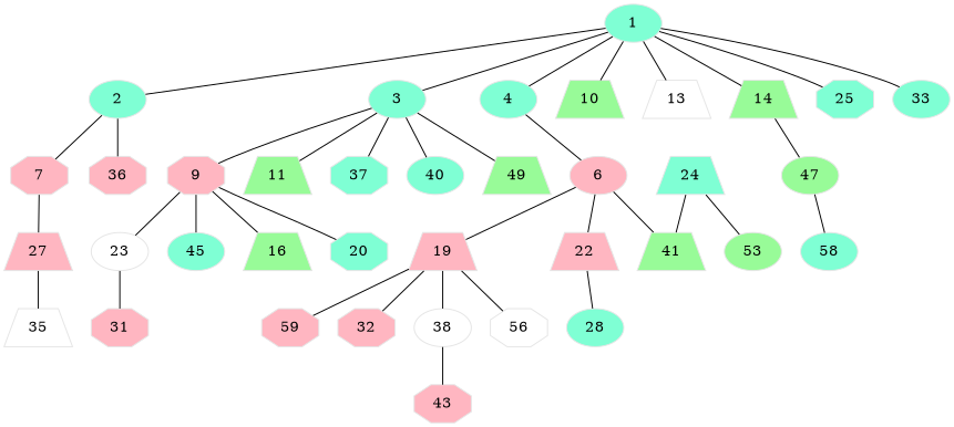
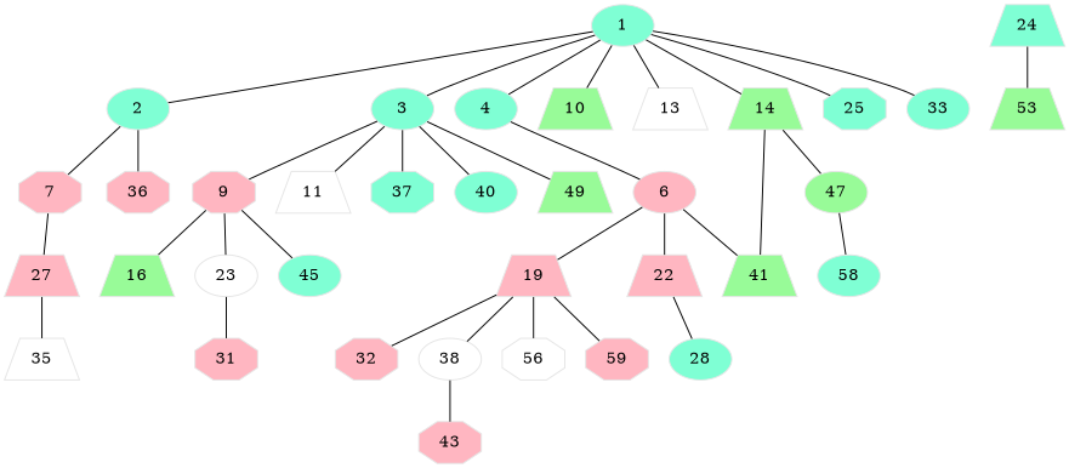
  graph {
    node [color=gray90 fillcolor=aquamarine shape=ellipse style=filled]
    1 [super="+8"]
    2 [super="+46"]
    3 [super="+5"]
    4 [super="+15"]
    10 [fillcolor=palegreen shape=trapezium super="+30"]
    13 [fillcolor=white shape=trapezium]
    14 [fillcolor=palegreen shape=trapezium super="+21"]
    25 [shape=octagon]
    33 [super="+57"]
    7 [fillcolor=lightpink shape=octagon super="+52"]
    36 [fillcolor=lightpink shape=octagon super="+50"]
    9 [fillcolor=lightpink shape=octagon super="+12"]
-   11 [fillcolor=palegreen shape=trapezium super="+34"]
+   11 [fillcolor=white shape=trapezium super="+34"]
    37 [shape=octagon super="+60"]
    40
    49 [fillcolor=palegreen shape=trapezium super="+55"]
    6 [fillcolor=lightpink super="+18"]
    47 [fillcolor=palegreen super="+54"]
    27 [fillcolor=lightpink shape=trapezium super="+61"]
    16 [fillcolor=palegreen shape=trapezium]
-   20 [shape=octagon super="+48"]
    23 [fillcolor=white super="+26"]
    45
    19 [fillcolor=lightpink shape=trapezium super="+29"]
    22 [fillcolor=lightpink shape=trapezium]
    41 [fillcolor=palegreen shape=trapezium]
    32 [fillcolor=lightpink shape=octagon]
    38 [fillcolor=white]
    56 [fillcolor=white shape=octagon]
    59 [fillcolor=lightpink shape=octagon]
    28 [super="+42"]
    24 [shape=trapezium super="+51"]
-   53 [fillcolor=palegreen]
+   53 [fillcolor=palegreen shape=trapezium]
    35 [fillcolor=white shape=trapezium]
    31 [fillcolor=lightpink shape=octagon]
    58
    43 [fillcolor=lightpink shape=octagon super="+44"]
    1 -- 2
    1 -- 3
    1 -- 4
    1 -- 10
    1 -- 13
    1 -- 14
    1 -- 25
    1 -- 33
    2 -- 7
    2 -- 36
    3 -- 9
    3 -- 11
    3 -- 37
    3 -- 40
    3 -- 49
    4 -- 6
    14 -- 47
    7 -- 27
    9 -- 16
-   9 -- 20
    9 -- 23
    9 -- 45
    6 -- 19
    6 -- 22
    6 -- 41
    47 -- 58
    27 -- 35
    23 -- 31
    19 -- 32
    19 -- 38
    19 -- 56
    19 -- 59
    22 -- 28
    38 -- 43
-   24 -- 41
+   14 -- 41
    24 -- 53
  }
